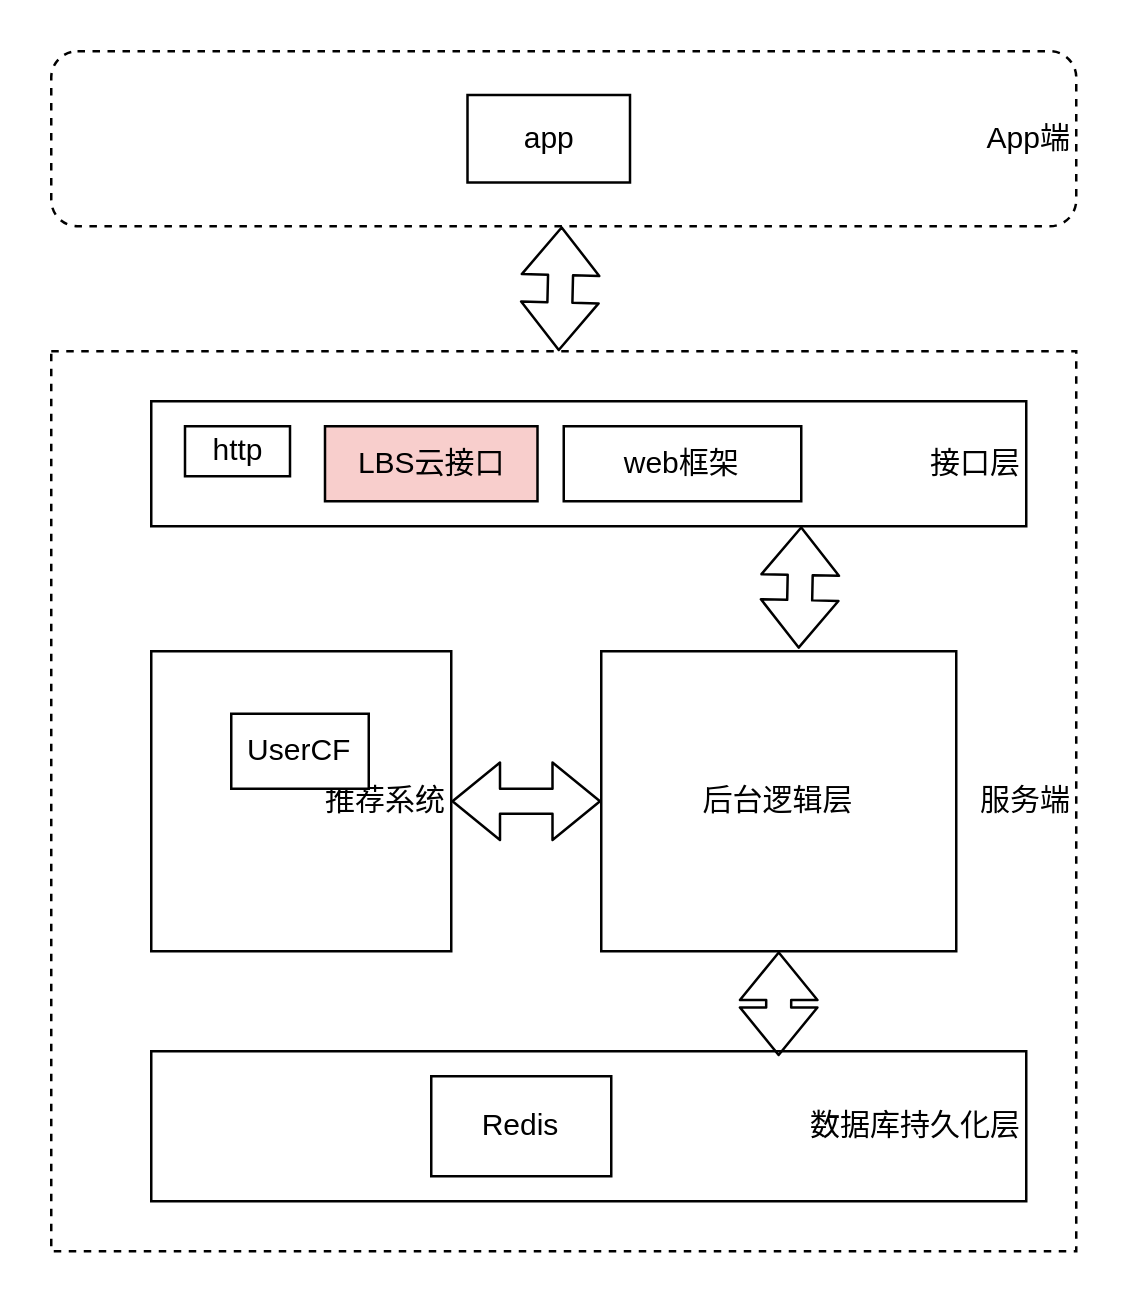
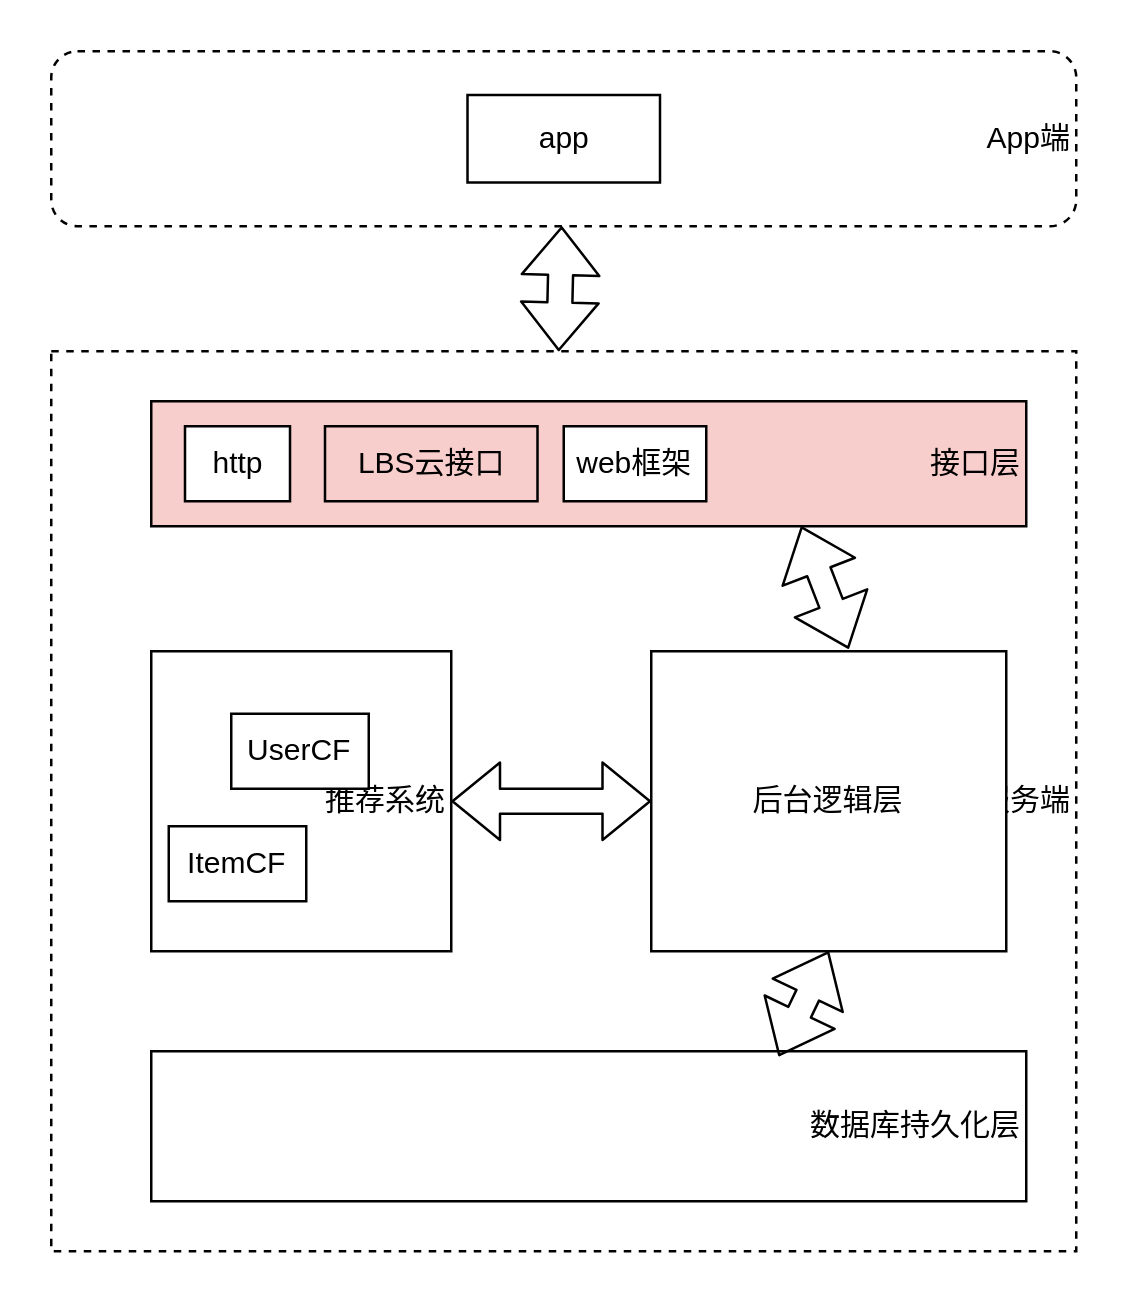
  <mxCell id="0" />
  <mxCell id="1" parent="0" />
  <mxCell id="2" value="&lt;div&gt;&lt;span&gt;App端&lt;/span&gt;&lt;/div&gt;&lt;div&gt;&lt;/div&gt;" style="rounded=1;whiteSpace=wrap;html=1;dashed=1;align=right;" vertex="1" parent="1"><mxGeometry x="20" y="20" width="410" height="70" as="geometry" /></mxCell>
- <mxCell id="3" value="&lt;span style=&quot;white-space: normal&quot;&gt;app&lt;/span&gt;" style="rounded=0;whiteSpace=wrap;html=1;" vertex="1" parent="1"><mxGeometry x="186.5" y="37.5" width="65" height="35" as="geometry" /></mxCell>
+ <mxCell id="3" value="&lt;span style=&quot;white-space: normal&quot;&gt;app&lt;/span&gt;" style="rounded=0;whiteSpace=wrap;html=1;" vertex="1" parent="1"><mxGeometry x="186.5" y="37.5" width="77" height="35" as="geometry" /></mxCell>
  <mxCell id="4" value="服务端" style="rounded=0;whiteSpace=wrap;html=1;dashed=1;align=right;" vertex="1" parent="1"><mxGeometry x="20" y="140" width="410" height="360" as="geometry" /></mxCell>
  <mxCell id="5" value="" style="shape=flexArrow;endArrow=classic;startArrow=classic;html=1;" edge="1" parent="1" target="2"><mxGeometry width="50" height="50" relative="1" as="geometry"><mxPoint x="223" y="140" as="sourcePoint" /><mxPoint x="270" y="90" as="targetPoint" /></mxGeometry></mxCell>
- <mxCell id="6" value="接口层" style="rounded=0;whiteSpace=wrap;html=1;align=right;" vertex="1" parent="1"><mxGeometry x="60" y="160" width="350" height="50" as="geometry" /></mxCell>
- <mxCell id="7" value="http" style="rounded=0;whiteSpace=wrap;html=1;" vertex="1" parent="1"><mxGeometry x="73.5" y="170" width="42" height="20" as="geometry" /></mxCell>
+ <mxCell id="6" value="接口层" style="rounded=0;whiteSpace=wrap;html=1;align=right;fillColor=#f8cecc;" vertex="1" parent="1"><mxGeometry x="60" y="160" width="350" height="50" as="geometry" /></mxCell>
+ <mxCell id="7" value="http" style="rounded=0;whiteSpace=wrap;html=1;" vertex="1" parent="1"><mxGeometry x="73.5" y="170" width="42" height="30" as="geometry" /></mxCell>
  <mxCell id="8" value="LBS云接口" style="rounded=0;whiteSpace=wrap;html=1;fillColor=#f8cecc;" vertex="1" parent="1"><mxGeometry x="129.5" y="170" width="85" height="30" as="geometry" /></mxCell>
  <mxCell id="9" value="推荐系统" style="rounded=0;whiteSpace=wrap;html=1;align=right;" vertex="1" parent="1"><mxGeometry x="60" y="260" width="120" height="120" as="geometry" /></mxCell>
- <mxCell id="10" value="后台逻辑层" style="rounded=0;whiteSpace=wrap;html=1;" vertex="1" parent="1"><mxGeometry x="240" y="260" width="142" height="120" as="geometry" /></mxCell>
+ <mxCell id="10" value="后台逻辑层" style="rounded=0;whiteSpace=wrap;html=1;" vertex="1" parent="1"><mxGeometry x="260" y="260" width="142" height="120" as="geometry" /></mxCell>
  <mxCell id="11" value="数据库持久化层" style="rounded=0;whiteSpace=wrap;html=1;align=right;" vertex="1" parent="1"><mxGeometry x="60" y="420" width="350" height="60" as="geometry" /></mxCell>
  <mxCell id="12" value="" style="shape=flexArrow;endArrow=classic;startArrow=classic;html=1;" edge="1" parent="1" source="9" target="10"><mxGeometry width="50" height="50" relative="1" as="geometry"><mxPoint x="170" y="320" as="sourcePoint" /><mxPoint x="220" y="270" as="targetPoint" /></mxGeometry></mxCell>
  <mxCell id="13" value="" style="shape=flexArrow;endArrow=classic;startArrow=classic;html=1;exitX=0.556;exitY=-0.008;exitDx=0;exitDy=0;exitPerimeter=0;" edge="1" parent="1" source="10"><mxGeometry width="50" height="50" relative="1" as="geometry"><mxPoint x="290" y="260" as="sourcePoint" /><mxPoint x="320" y="210" as="targetPoint" /></mxGeometry></mxCell>
  <mxCell id="14" value="" style="shape=flexArrow;endArrow=classic;startArrow=classic;html=1;entryX=0.5;entryY=1;entryDx=0;entryDy=0;exitX=0.717;exitY=0.033;exitDx=0;exitDy=0;exitPerimeter=0;" edge="1" parent="1" source="11" target="10"><mxGeometry width="50" height="50" relative="1" as="geometry"><mxPoint x="300" y="430" as="sourcePoint" /><mxPoint x="350" y="380" as="targetPoint" /></mxGeometry></mxCell>
- <mxCell id="15" value="web框架" style="rounded=0;whiteSpace=wrap;html=1;" vertex="1" parent="1"><mxGeometry x="225" y="170" width="95" height="30" as="geometry" /></mxCell>
+ <mxCell id="15" value="web框架" style="rounded=0;whiteSpace=wrap;html=1;" vertex="1" parent="1"><mxGeometry x="225" y="170" width="57" height="30" as="geometry" /></mxCell>
  <mxCell id="16" value="UserCF" style="rounded=0;whiteSpace=wrap;html=1;" vertex="1" parent="1"><mxGeometry x="92" y="285" width="55" height="30" as="geometry" /></mxCell>
- <mxCell id="18" value="Redis" style="rounded=0;whiteSpace=wrap;html=1;" vertex="1" parent="1"><mxGeometry x="172" y="430" width="72" height="40" as="geometry" /></mxCell>
+ <mxCell id="17" value="ItemCF" style="rounded=0;whiteSpace=wrap;html=1;" vertex="1" parent="1"><mxGeometry x="67" y="330" width="55" height="30" as="geometry" /></mxCell>
